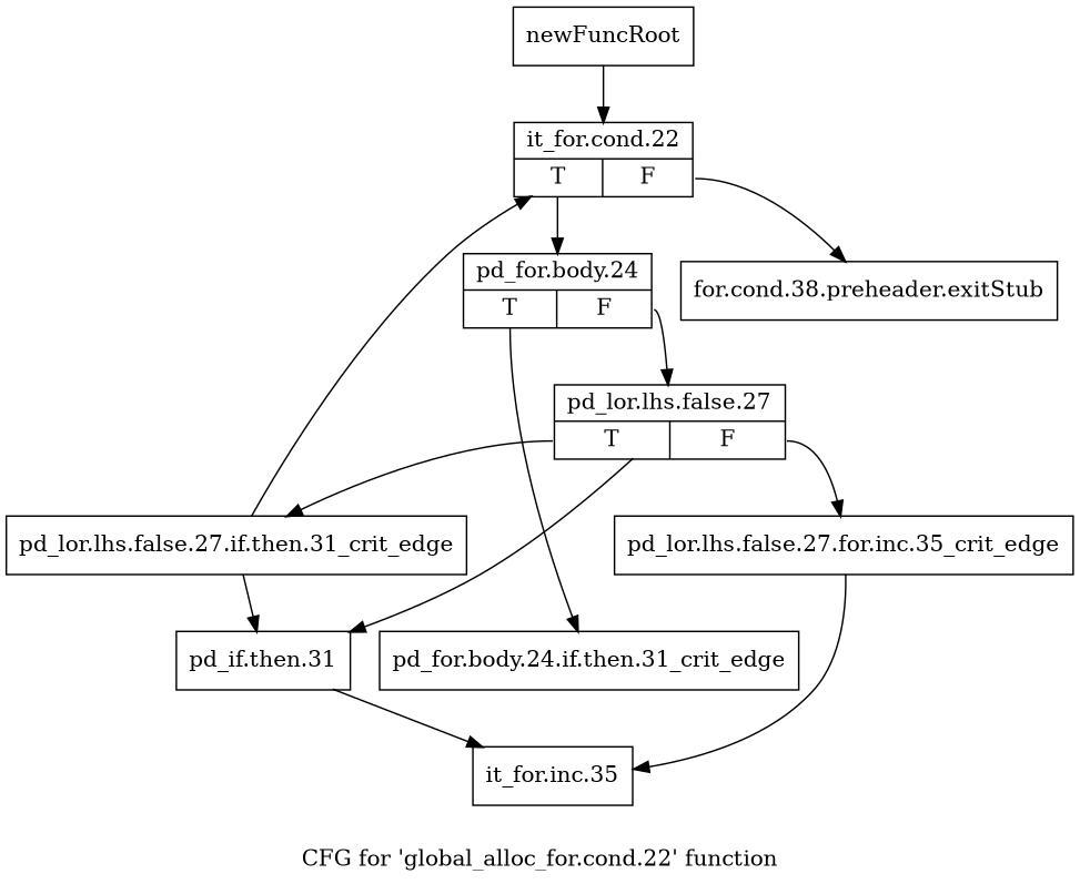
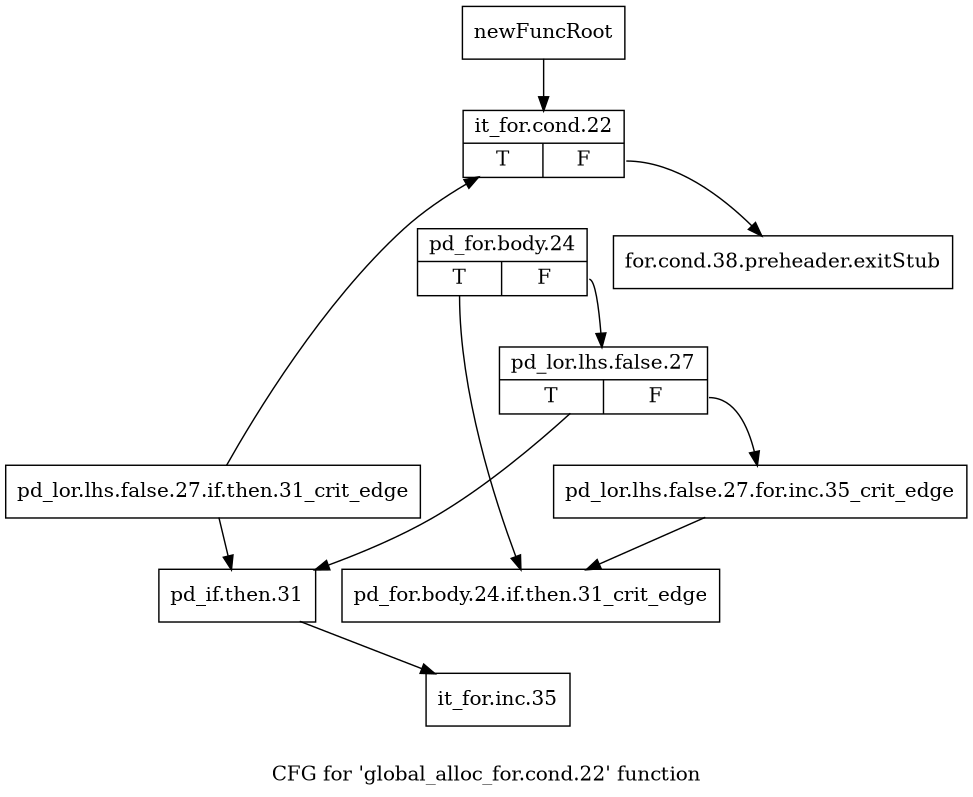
  digraph {
    label="CFG for 'global_alloc_for.cond.22' function"
    node [shape=record]
    n1 [label="{newFuncRoot}"]
    n2 [label="{it_for.cond.22|{<s0>T|<s1>F}}"]
    n3 [label="{for.cond.38.preheader.exitStub}"]
    n4 [label="{pd_for.body.24|{<s0>T|<s1>F}}"]
    n5 [label="{pd_for.body.24.if.then.31_crit_edge}"]
    n6 [label="{pd_lor.lhs.false.27|{<s0>T|<s1>F}}"]
    n7 [label="{pd_if.then.31}"]
    n8 [label="{pd_lor.lhs.false.27.if.then.31_crit_edge}"]
    n9 [label="{pd_lor.lhs.false.27.for.inc.35_crit_edge}"]
    n10 [label="{it_for.inc.35}"]
    n1 -> n2
    n2 -> n3 [tailport=s1]
-   n2 -> n4 [tailport=s0]
    n4 -> n5 [tailport=s0]
    n4 -> n6 [tailport=s1]
    n6 -> n7
-   n6 -> n8 [tailport=s0]
    n6 -> n9 [tailport=s1]
    n7 -> n10
    n8 -> n2
    n8 -> n7
-   n9 -> n10
+   n9 -> n5
  }
